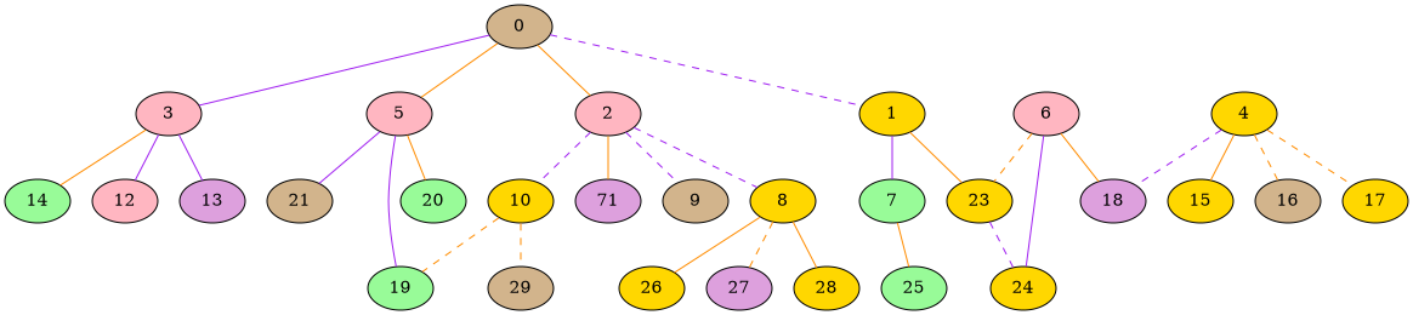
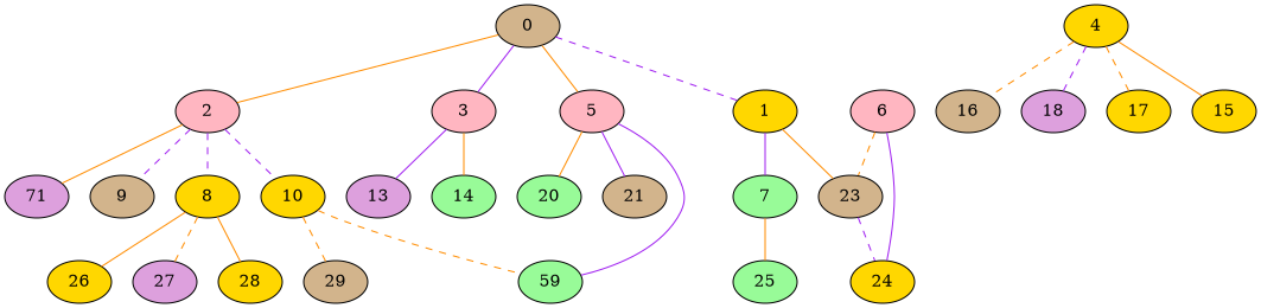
  graph {
    node [fillcolor=gold style=filled]
    edge [color=darkorange style=solid]
    0 [fillcolor=tan]
    1
    2 [fillcolor=lightpink]
    3 [fillcolor=lightpink]
    5 [fillcolor=lightpink]
    7 [fillcolor=palegreen]
-   23
+   23 [fillcolor=tan]
    8
    10
    n10 [fillcolor=plum label=71]
    9 [fillcolor=tan]
-   12 [fillcolor=lightpink]
    13 [fillcolor=plum]
    14 [fillcolor=palegreen]
    16 [fillcolor=tan]
    4
    18 [fillcolor=plum]
    17
    15
-   19 [fillcolor=palegreen]
+   19 [fillcolor=palegreen label=59]
    20 [fillcolor=palegreen]
    21 [fillcolor=tan]
    6 [fillcolor=lightpink]
    24
    25 [fillcolor=palegreen]
    27 [fillcolor=plum]
    28
    26
    29 [fillcolor=tan]
    0 -- 1 [color=purple style=dashed]
    0 -- 2
    0 -- 3 [color=purple]
    0 -- 5
    1 -- 7 [color=purple]
    1 -- 23
    2 -- 8 [color=purple style=dashed]
    2 -- 10 [color=purple style=dashed]
    2 -- n10
    2 -- 9 [color=purple style=dashed]
-   3 -- 12 [color=purple]
    3 -- 13 [color=purple]
    3 -- 14
    5 -- 19 [color=purple]
    5 -- 20
    5 -- 21 [color=purple]
    7 -- 25
    23 -- 24 [color=purple style=dashed]
    8 -- 27 [style=dashed]
    8 -- 28
    8 -- 26
    10 -- 19 [style=dashed]
    10 -- 29 [style=dashed]
    4 -- 16 [style=dashed]
    4 -- 18 [color=purple style=dashed]
    4 -- 17 [style=dashed]
    4 -- 15
    6 -- 23 [style=dashed]
-   6 -- 18
    6 -- 24 [color=purple]
  }
